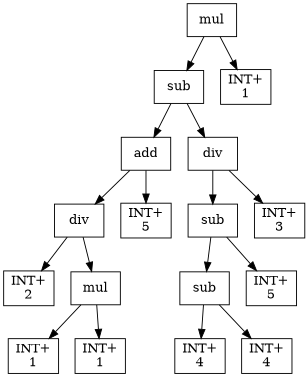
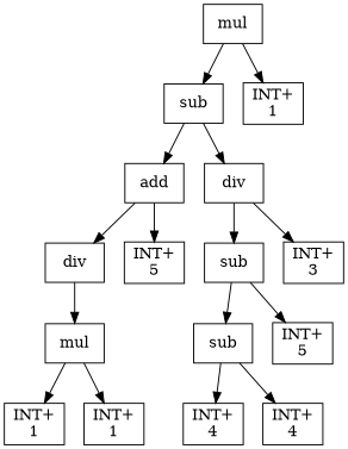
  digraph {
    node [shape=box]
    n1 [label=mul]
    n2 [label=sub]
    n3 [label="INT+\n1"]
    n4 [label=add]
    n5 [label=div]
    n6 [label=div]
    n7 [label="INT+\n5"]
-   n8 [label="INT+\n2"]
    n9 [label=mul]
    n10 [label="INT+\n1"]
    n11 [label="INT+\n1"]
    n12 [label=sub]
    n13 [label="INT+\n3"]
    n14 [label=sub]
    n15 [label="INT+\n5"]
    n16 [label="INT+\n4"]
    n17 [label="INT+\n4"]
    n1 -> n2
    n1 -> n3
    n2 -> n4
    n2 -> n5
    n4 -> n6
    n4 -> n7
    n5 -> n12
    n5 -> n13
-   n6 -> n8
    n6 -> n9
    n9 -> n10
    n9 -> n11
    n12 -> n14
    n12 -> n15
    n14 -> n16
    n14 -> n17
  }
